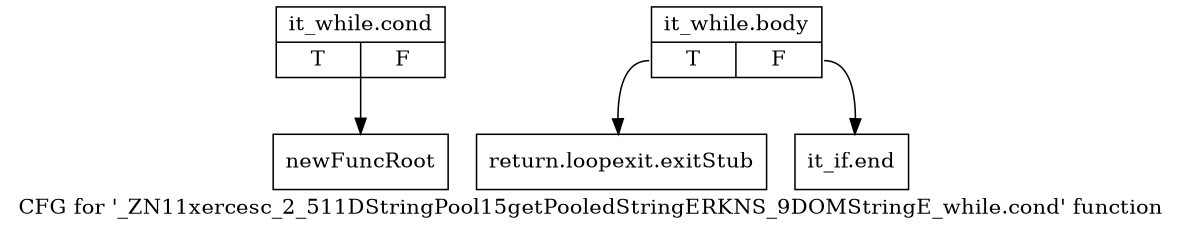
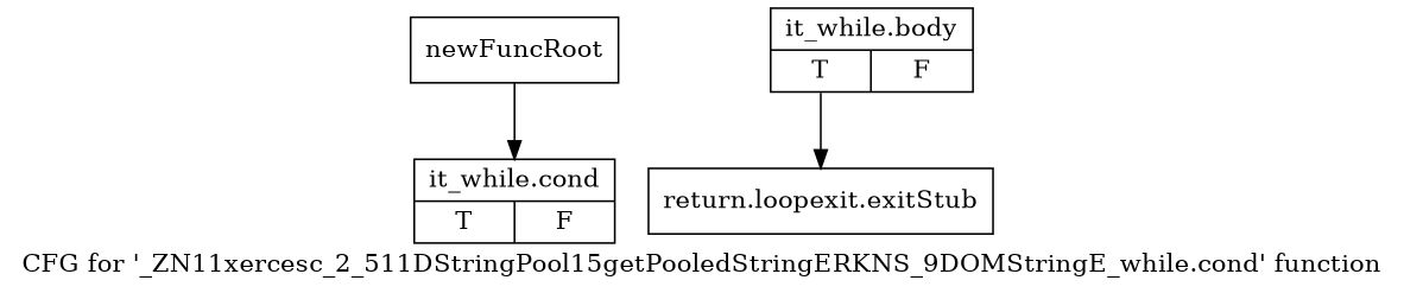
  digraph {
    label="CFG for '_ZN11xercesc_2_511DStringPool15getPooledStringERKNS_9DOMStringE_while.cond' function"
    node [shape=record]
    n1 [label="{newFuncRoot}"]
    n2 [label="{it_while.cond|{<s0>T|<s1>F}}"]
    n3 [label="{it_while.body|{<s0>T|<s1>F}}"]
    n4 [label="{return.loopexit.exitStub}"]
-   n5 [label="{it_if.end}"]
-   n2 -> n1
+   n1 -> n2
    n3 -> n4 [tailport=s0]
-   n3 -> n5 [tailport=s1]
  }
